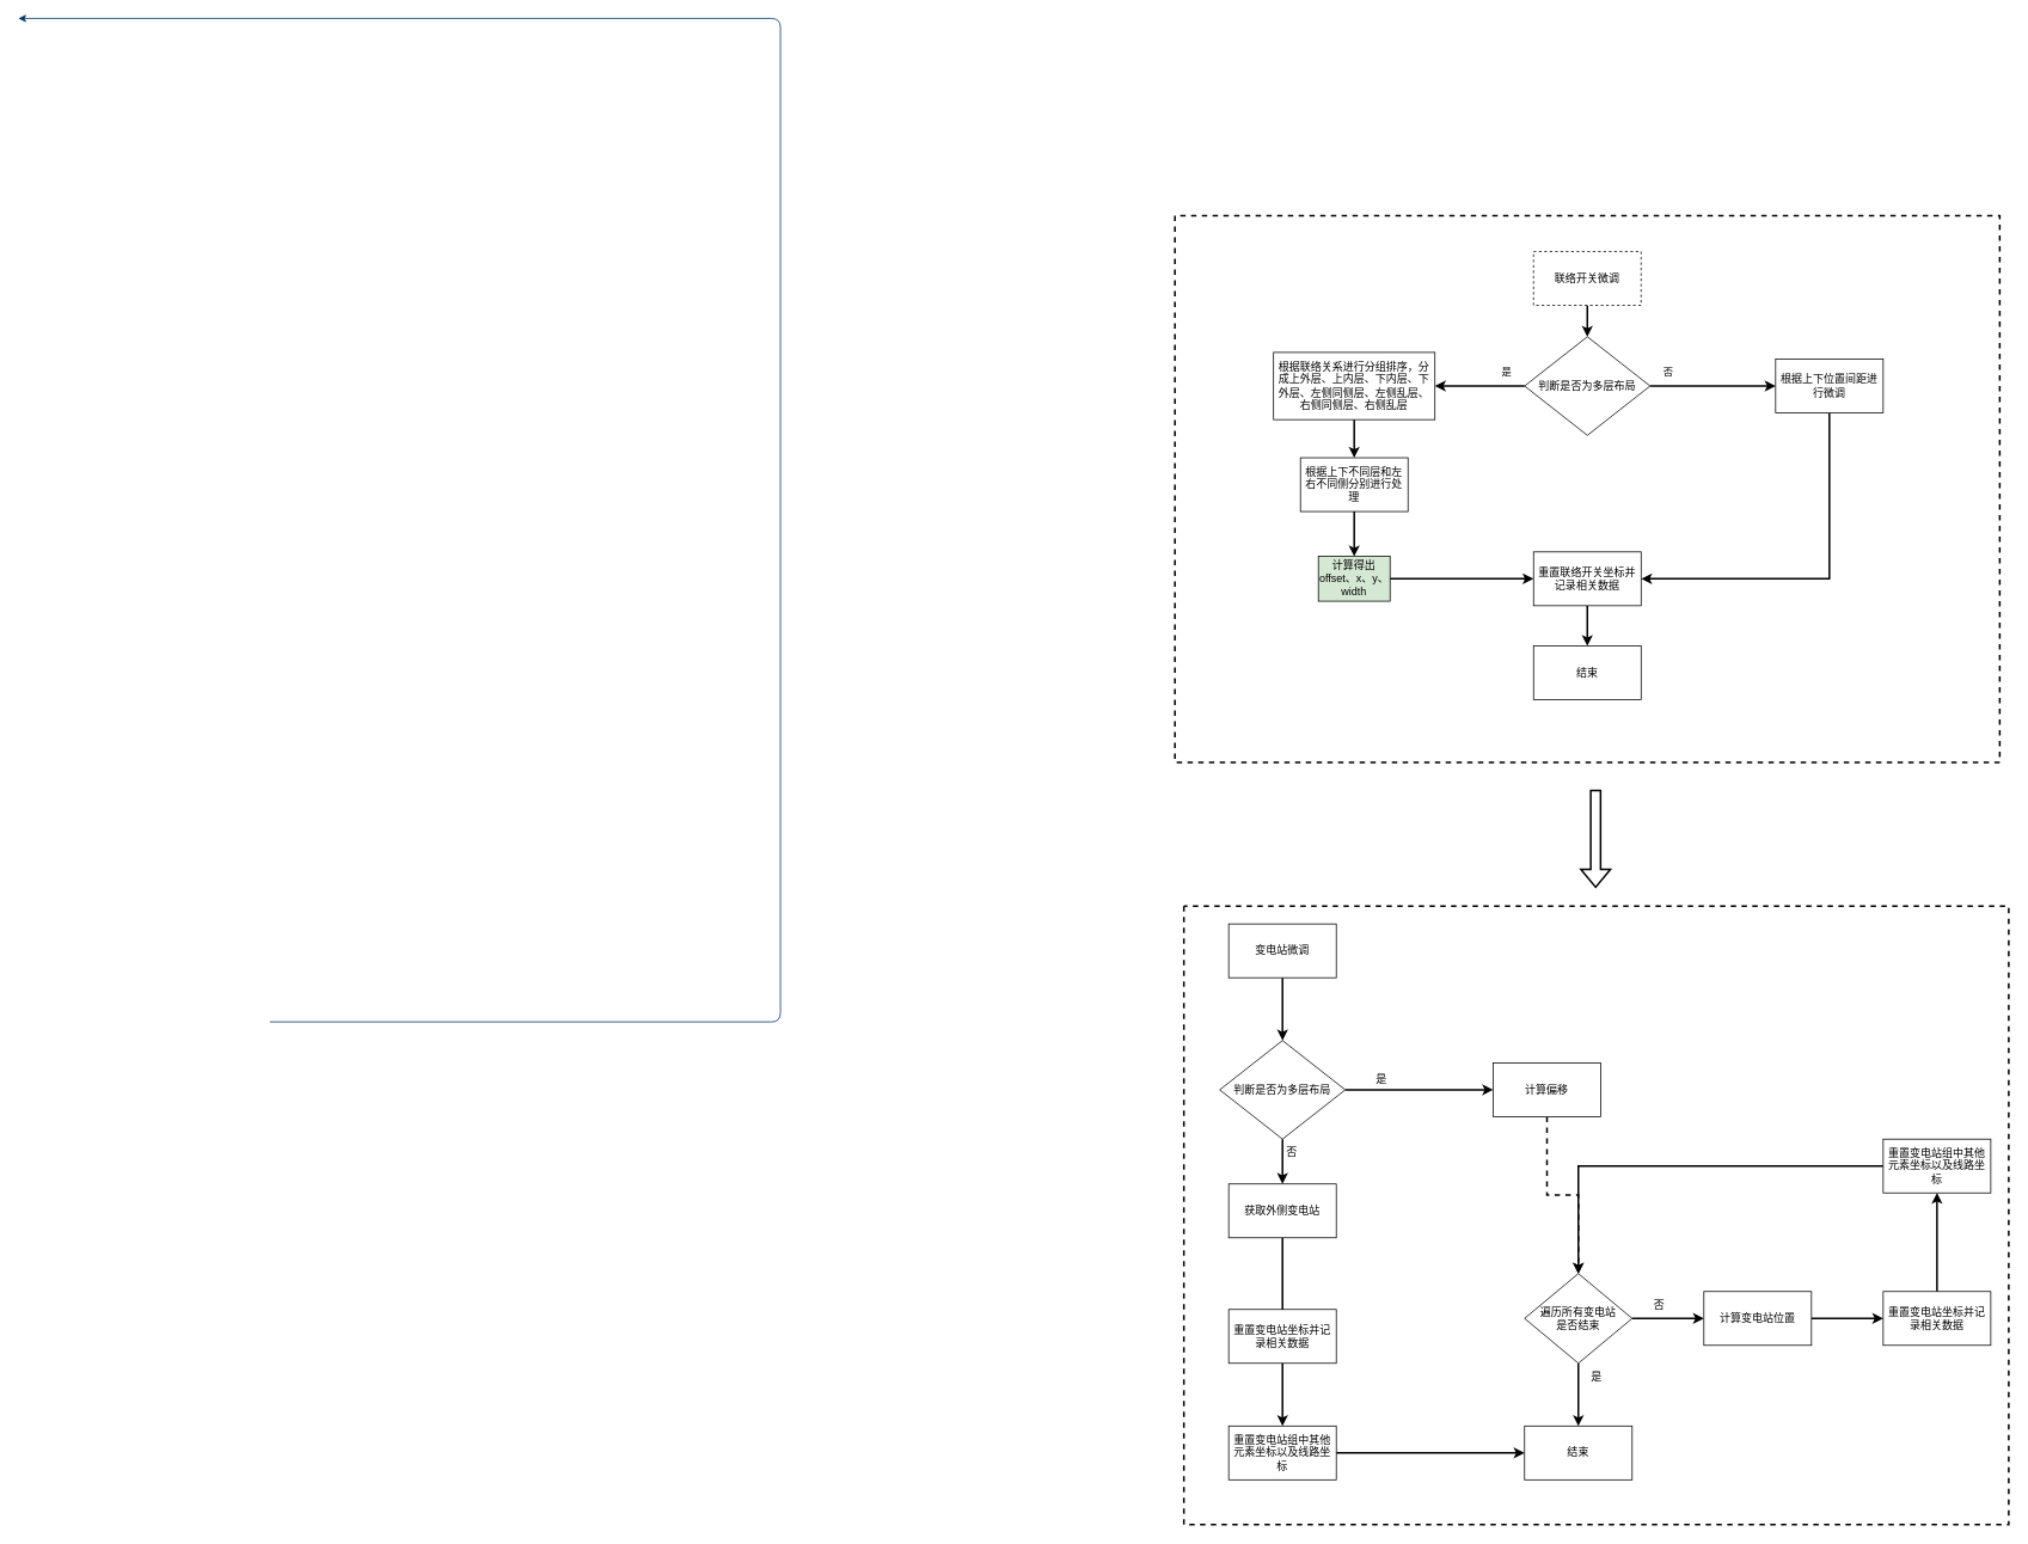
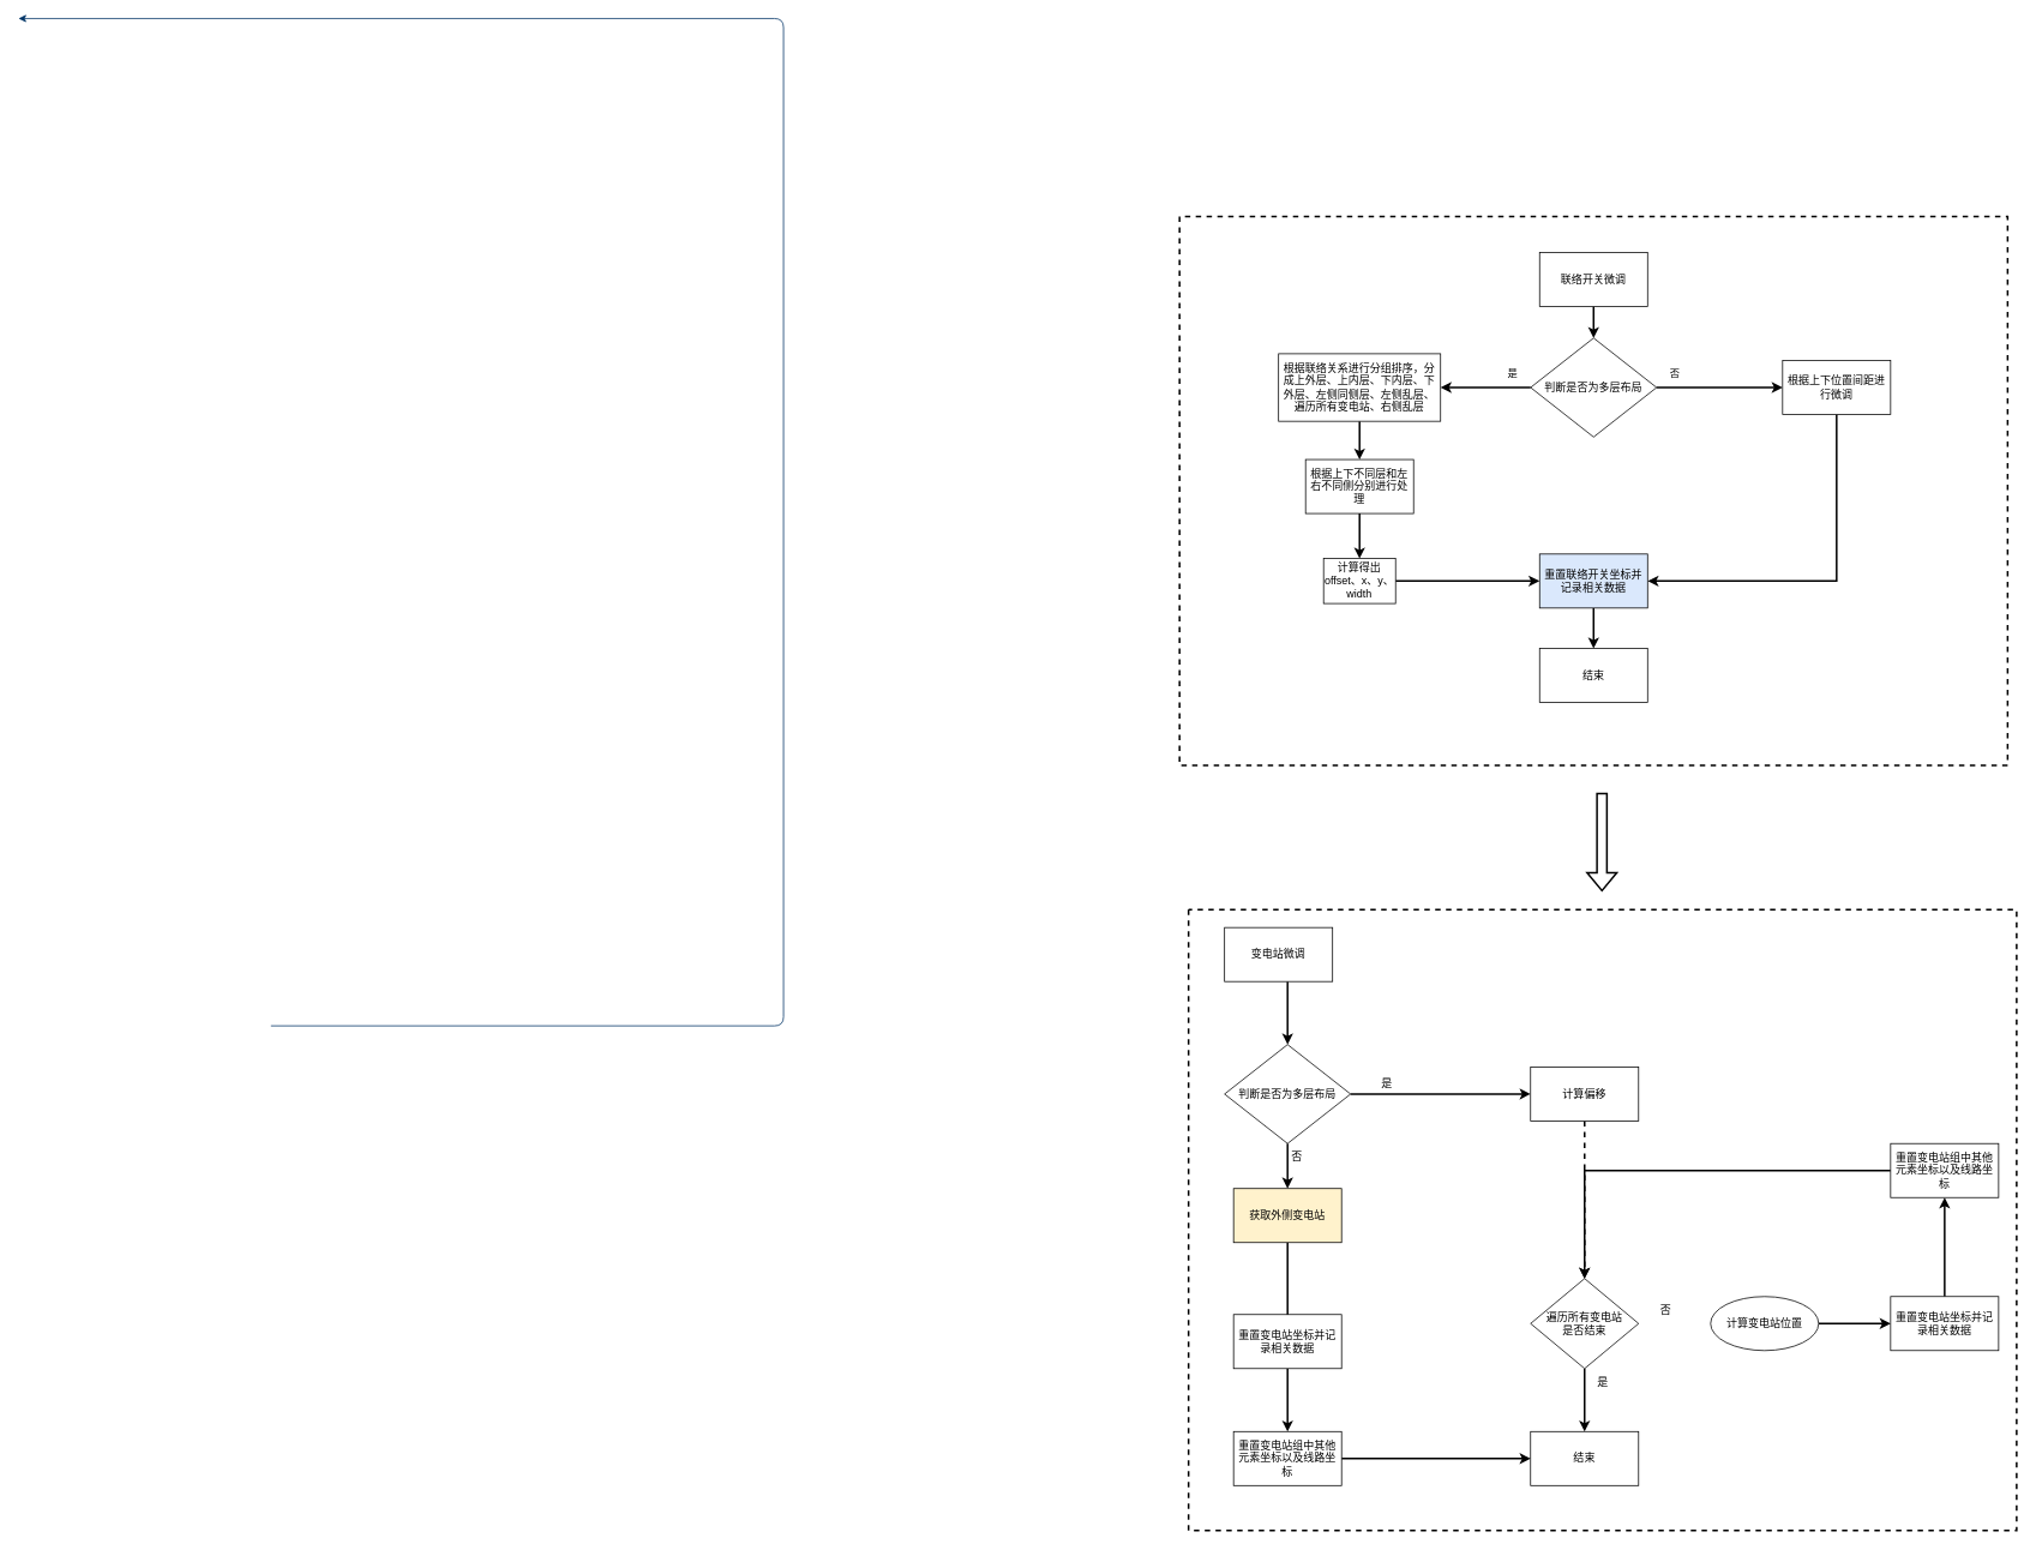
  <mxCell id="0" />
  <mxCell id="1" parent="0" />
  <mxCell id="2" value="" style="edgeStyle=elbowEdgeStyle;elbow=horizontal;exitX=1;exitY=0.5;exitPerimeter=0;entryX=0.905;entryY=0.5;entryPerimeter=0;fontStyle=1;strokeColor=#003366;strokeWidth=1;html=1;" parent="1" edge="1"><mxGeometry width="100" height="100" as="geometry"><mxPoint x="300.5" y="1139.25" as="sourcePoint" /><mxPoint x="20" as="targetPoint" y="20" /><Array as="points"><mxPoint x="870" y="1340" /></Array></mxGeometry></mxCell>
  <mxCell id="3" value="" style="edgeStyle=orthogonalEdgeStyle;rounded=0;orthogonalLoop=1;jettySize=auto;html=1;strokeWidth=2;" edge="1" parent="1" source="4" target="7"><mxGeometry relative="1" as="geometry"><Array as="points"><mxPoint x="1430" y="1110" /><mxPoint x="1430" y="1110" /></Array></mxGeometry></mxCell>
- <mxCell id="4" value="变电站微调" style="rounded=0;whiteSpace=wrap;html=1;" vertex="1" parent="1"><mxGeometry x="1370" y="1030" width="120" height="60" as="geometry" /></mxCell>
+ <mxCell id="4" value="变电站微调" style="rounded=0;whiteSpace=wrap;html=1;" vertex="1" parent="1"><mxGeometry x="1360" y="1030" width="120" height="60" as="geometry" /></mxCell>
  <mxCell id="5" value="" style="edgeStyle=orthogonalEdgeStyle;rounded=0;orthogonalLoop=1;jettySize=auto;html=1;strokeWidth=2;" edge="1" parent="1" source="7" target="9"><mxGeometry relative="1" as="geometry"><Array as="points"><mxPoint x="1520" y="1215" /><mxPoint x="1520" y="1215" /></Array></mxGeometry></mxCell>
  <mxCell id="6" value="" style="edgeStyle=orthogonalEdgeStyle;rounded=0;orthogonalLoop=1;jettySize=auto;html=1;strokeWidth=2;" edge="1" parent="1" source="7" target="12"><mxGeometry relative="1" as="geometry"><Array as="points"><mxPoint x="1430" y="1290" /><mxPoint x="1430" y="1290" /></Array></mxGeometry></mxCell>
  <mxCell id="7" value="判断是否为多层布局" style="rhombus;whiteSpace=wrap;html=1;rounded=0;" vertex="1" parent="1"><mxGeometry x="1360" y="1160" width="140" height="110" as="geometry" /></mxCell>
  <mxCell id="8" value="" style="edgeStyle=orthogonalEdgeStyle;rounded=0;orthogonalLoop=1;jettySize=auto;html=1;strokeWidth=2;dashed=1;" edge="1" parent="1" source="9" target="16"><mxGeometry relative="1" as="geometry" /></mxCell>
- <mxCell id="9" value="计算偏移" style="whiteSpace=wrap;html=1;rounded=0;" vertex="1" parent="1"><mxGeometry x="1665" y="1185" width="120" height="60" as="geometry" /></mxCell>
+ <mxCell id="9" value="计算偏移" style="whiteSpace=wrap;html=1;rounded=0;" vertex="1" parent="1"><mxGeometry x="1700" y="1185" width="120" height="60" as="geometry" /></mxCell>
  <mxCell id="10" value="是" style="text;html=1;align=center;verticalAlign=middle;resizable=0;points=[];autosize=1;strokeColor=none;fillColor=none;" vertex="1" parent="1"><mxGeometry x="1520" y="1188" width="40" height="30" as="geometry" /></mxCell>
  <mxCell id="11" style="edgeStyle=orthogonalEdgeStyle;rounded=0;orthogonalLoop=1;jettySize=auto;html=1;exitX=0.5;exitY=1;exitDx=0;exitDy=0;entryX=0.5;entryY=0;entryDx=0;entryDy=0;strokeWidth=2;" edge="1" parent="1" source="12" target="27"><mxGeometry relative="1" as="geometry"><Array as="points"><mxPoint x="1430" y="1470" /><mxPoint x="1430" y="1470" /></Array></mxGeometry></mxCell>
- <mxCell id="12" value="获取外侧变电站" style="whiteSpace=wrap;html=1;rounded=0;" vertex="1" parent="1"><mxGeometry x="1370" y="1320" width="120" height="60" as="geometry" /></mxCell>
+ <mxCell id="12" value="获取外侧变电站" style="whiteSpace=wrap;html=1;rounded=0;fillColor=#fff2cc;" vertex="1" parent="1"><mxGeometry x="1370" y="1320" width="120" height="60" as="geometry" /></mxCell>
  <mxCell id="13" value="否" style="text;html=1;align=center;verticalAlign=middle;resizable=0;points=[];autosize=1;strokeColor=none;fillColor=none;" vertex="1" parent="1"><mxGeometry x="1420" y="1270" width="40" height="30" as="geometry" /></mxCell>
  <mxCell id="14" value="" style="edgeStyle=orthogonalEdgeStyle;rounded=0;orthogonalLoop=1;jettySize=auto;html=1;strokeWidth=2;" edge="1" parent="1" source="16" target="22"><mxGeometry relative="1" as="geometry" /></mxCell>
- <mxCell id="15" style="edgeStyle=orthogonalEdgeStyle;rounded=0;orthogonalLoop=1;jettySize=auto;html=1;exitX=1;exitY=0.5;exitDx=0;exitDy=0;entryX=0;entryY=0.5;entryDx=0;entryDy=0;strokeWidth=2;" edge="1" parent="1" source="16" target="25"><mxGeometry relative="1" as="geometry" /></mxCell>
  <mxCell id="16" value="遍历所有变电站&lt;br&gt;是否结束" style="rhombus;whiteSpace=wrap;html=1;rounded=0;" vertex="1" parent="1"><mxGeometry x="1700" y="1420" width="120" height="100" as="geometry" /></mxCell>
  <mxCell id="17" value="" style="edgeStyle=orthogonalEdgeStyle;rounded=0;orthogonalLoop=1;jettySize=auto;html=1;strokeWidth=2;" edge="1" parent="1" source="18" target="20"><mxGeometry relative="1" as="geometry" /></mxCell>
  <mxCell id="18" value="重置变电站坐标并记录相关数据" style="whiteSpace=wrap;html=1;rounded=0;" vertex="1" parent="1"><mxGeometry x="2100" y="1440" width="120" height="60" as="geometry" /></mxCell>
  <mxCell id="19" style="edgeStyle=orthogonalEdgeStyle;rounded=0;orthogonalLoop=1;jettySize=auto;html=1;exitX=0;exitY=0.5;exitDx=0;exitDy=0;entryX=0.5;entryY=0;entryDx=0;entryDy=0;strokeWidth=2;" edge="1" parent="1" source="20" target="16"><mxGeometry relative="1" as="geometry" /></mxCell>
  <mxCell id="20" value="重置变电站组中其他元素坐标以及线路坐标" style="whiteSpace=wrap;html=1;rounded=0;" vertex="1" parent="1"><mxGeometry x="2100" y="1270" width="120" height="60" as="geometry" /></mxCell>
  <mxCell id="21" value="否" style="text;html=1;align=center;verticalAlign=middle;resizable=0;points=[];autosize=1;strokeColor=none;fillColor=none;" vertex="1" parent="1"><mxGeometry x="1830" y="1440" width="40" height="30" as="geometry" /></mxCell>
  <mxCell id="22" value="结束" style="whiteSpace=wrap;html=1;rounded=0;" vertex="1" parent="1"><mxGeometry x="1700" y="1590" width="120" height="60" as="geometry" /></mxCell>
  <mxCell id="23" value="是" style="text;html=1;align=center;verticalAlign=middle;resizable=0;points=[];autosize=1;strokeColor=none;fillColor=none;" vertex="1" parent="1"><mxGeometry x="1760" y="1520" width="40" height="30" as="geometry" /></mxCell>
  <mxCell id="24" style="edgeStyle=orthogonalEdgeStyle;rounded=0;orthogonalLoop=1;jettySize=auto;html=1;exitX=1;exitY=0.5;exitDx=0;exitDy=0;entryX=0;entryY=0.5;entryDx=0;entryDy=0;strokeWidth=2;" edge="1" parent="1" source="25" target="18"><mxGeometry relative="1" as="geometry" /></mxCell>
- <mxCell id="25" value="计算变电站位置" style="whiteSpace=wrap;html=1;rounded=0;" vertex="1" parent="1"><mxGeometry x="1900" y="1440" width="120" height="60" as="geometry" /></mxCell>
+ <mxCell id="25" value="计算变电站位置" style="ellipse;whiteSpace=wrap;html=1;" vertex="1" parent="1"><mxGeometry x="1900" y="1440" width="120" height="60" as="geometry" /></mxCell>
  <mxCell id="26" style="edgeStyle=orthogonalEdgeStyle;rounded=0;orthogonalLoop=1;jettySize=auto;html=1;exitX=0.5;exitY=1;exitDx=0;exitDy=0;entryX=0.5;entryY=0;entryDx=0;entryDy=0;strokeWidth=2;" edge="1" parent="1" source="27" target="29"><mxGeometry relative="1" as="geometry" /></mxCell>
  <mxCell id="27" value="重置变电站坐标并记录相关数据" style="whiteSpace=wrap;html=1;rounded=0;" vertex="1" parent="1"><mxGeometry x="1370" y="1460" width="120" height="60" as="geometry" /></mxCell>
  <mxCell id="28" style="edgeStyle=orthogonalEdgeStyle;shape=connector;rounded=0;orthogonalLoop=1;jettySize=auto;html=1;exitX=1;exitY=0.5;exitDx=0;exitDy=0;entryX=0;entryY=0.5;entryDx=0;entryDy=0;labelBackgroundColor=default;strokeColor=default;strokeWidth=2;fontFamily=Helvetica;fontSize=11;fontColor=default;endArrow=classic;" edge="1" parent="1" source="29" target="22"><mxGeometry relative="1" as="geometry" /></mxCell>
  <mxCell id="29" value="重置变电站组中其他元素坐标以及线路坐标" style="whiteSpace=wrap;html=1;rounded=0;" vertex="1" parent="1"><mxGeometry x="1370" y="1590" width="120" height="60" as="geometry" /></mxCell>
  <mxCell id="30" style="edgeStyle=orthogonalEdgeStyle;rounded=0;orthogonalLoop=1;jettySize=auto;html=1;exitX=0.5;exitY=1;exitDx=0;exitDy=0;entryX=0.5;entryY=0;entryDx=0;entryDy=0;strokeWidth=2;" edge="1" parent="1" source="31" target="34"><mxGeometry relative="1" as="geometry" /></mxCell>
- <mxCell id="31" value="联络开关微调" style="rounded=0;whiteSpace=wrap;html=1;dashed=1;" vertex="1" parent="1"><mxGeometry x="1710" y="280" width="120" height="60" as="geometry" /></mxCell>
+ <mxCell id="31" value="联络开关微调" style="rounded=0;whiteSpace=wrap;html=1;" vertex="1" parent="1"><mxGeometry x="1710" y="280" width="120" height="60" as="geometry" /></mxCell>
  <mxCell id="32" value="" style="edgeStyle=orthogonalEdgeStyle;shape=connector;rounded=0;orthogonalLoop=1;jettySize=auto;html=1;labelBackgroundColor=default;strokeColor=default;strokeWidth=2;fontFamily=Helvetica;fontSize=11;fontColor=default;endArrow=classic;" edge="1" parent="1" source="34" target="36"><mxGeometry relative="1" as="geometry" /></mxCell>
  <mxCell id="33" style="edgeStyle=orthogonalEdgeStyle;shape=connector;rounded=0;orthogonalLoop=1;jettySize=auto;html=1;exitX=1;exitY=0.5;exitDx=0;exitDy=0;entryX=0;entryY=0.5;entryDx=0;entryDy=0;labelBackgroundColor=default;strokeColor=default;strokeWidth=2;fontFamily=Helvetica;fontSize=11;fontColor=default;endArrow=classic;" edge="1" parent="1" source="34" target="45"><mxGeometry relative="1" as="geometry" /></mxCell>
  <mxCell id="34" value="判断是否为多层布局" style="rhombus;whiteSpace=wrap;html=1;rounded=0;" vertex="1" parent="1"><mxGeometry x="1700" y="375" width="140" height="110" as="geometry" /></mxCell>
  <mxCell id="35" value="" style="edgeStyle=orthogonalEdgeStyle;shape=connector;rounded=0;orthogonalLoop=1;jettySize=auto;html=1;labelBackgroundColor=default;strokeColor=default;strokeWidth=2;fontFamily=Helvetica;fontSize=11;fontColor=default;endArrow=classic;" edge="1" parent="1" source="36" target="38"><mxGeometry relative="1" as="geometry" /></mxCell>
- <mxCell id="36" value="根据联络关系进行分组排序，分成上外层、上内层、下内层、下外层、左侧同侧层、左侧乱层、右侧同侧层、右侧乱层" style="whiteSpace=wrap;html=1;rounded=0;" vertex="1" parent="1"><mxGeometry x="1420" y="392.5" width="180" height="75" as="geometry" /></mxCell>
+ <mxCell id="36" value="根据联络关系进行分组排序，分成上外层、上内层、下内层、下外层、左侧同侧层、左侧乱层、遍历所有变电站、右侧乱层" style="whiteSpace=wrap;html=1;rounded=0;" vertex="1" parent="1"><mxGeometry x="1420" y="392.5" width="180" height="75" as="geometry" /></mxCell>
  <mxCell id="37" value="" style="edgeStyle=orthogonalEdgeStyle;shape=connector;rounded=0;orthogonalLoop=1;jettySize=auto;html=1;labelBackgroundColor=default;strokeColor=default;strokeWidth=2;fontFamily=Helvetica;fontSize=11;fontColor=default;endArrow=classic;" edge="1" parent="1" source="38" target="40"><mxGeometry relative="1" as="geometry" /></mxCell>
  <mxCell id="38" value="根据上下不同层和左右不同侧分别进行处理" style="whiteSpace=wrap;html=1;rounded=0;" vertex="1" parent="1"><mxGeometry x="1450" y="510" width="120" height="60" as="geometry" /></mxCell>
  <mxCell id="39" value="" style="edgeStyle=orthogonalEdgeStyle;shape=connector;rounded=0;orthogonalLoop=1;jettySize=auto;html=1;labelBackgroundColor=default;strokeColor=default;strokeWidth=2;fontFamily=Helvetica;fontSize=11;fontColor=default;endArrow=classic;" edge="1" parent="1" source="40" target="42"><mxGeometry relative="1" as="geometry" /></mxCell>
- <mxCell id="40" value="计算得出offset、x、y、width" style="whiteSpace=wrap;html=1;rounded=0;fillColor=#d5e8d4;" vertex="1" parent="1"><mxGeometry x="1470" y="620" width="80" height="50" as="geometry" /></mxCell>
+ <mxCell id="40" value="计算得出offset、x、y、width" style="whiteSpace=wrap;html=1;rounded=0;" vertex="1" parent="1"><mxGeometry x="1470" y="620" width="80" height="50" as="geometry" /></mxCell>
  <mxCell id="41" value="" style="edgeStyle=orthogonalEdgeStyle;shape=connector;rounded=0;orthogonalLoop=1;jettySize=auto;html=1;labelBackgroundColor=default;strokeColor=default;strokeWidth=2;fontFamily=Helvetica;fontSize=11;fontColor=default;endArrow=classic;" edge="1" parent="1" source="42"><mxGeometry relative="1" as="geometry"><mxPoint x="1770" y="720" as="targetPoint" /></mxGeometry></mxCell>
- <mxCell id="42" value="重置联络开关坐标并记录相关数据" style="whiteSpace=wrap;html=1;rounded=0;" vertex="1" parent="1"><mxGeometry x="1710" y="615" width="120" height="60" as="geometry" /></mxCell>
+ <mxCell id="42" value="重置联络开关坐标并记录相关数据" style="whiteSpace=wrap;html=1;rounded=0;fillColor=#dae8fc;" vertex="1" parent="1"><mxGeometry x="1710" y="615" width="120" height="60" as="geometry" /></mxCell>
  <mxCell id="43" value="结束" style="whiteSpace=wrap;html=1;rounded=0;" vertex="1" parent="1"><mxGeometry x="1710" y="720" width="120" height="60" as="geometry" /></mxCell>
  <mxCell id="44" style="edgeStyle=orthogonalEdgeStyle;shape=connector;rounded=0;orthogonalLoop=1;jettySize=auto;html=1;exitX=0.5;exitY=1;exitDx=0;exitDy=0;entryX=1;entryY=0.5;entryDx=0;entryDy=0;labelBackgroundColor=default;strokeColor=default;strokeWidth=2;fontFamily=Helvetica;fontSize=11;fontColor=default;endArrow=classic;" edge="1" parent="1" source="45" target="42"><mxGeometry relative="1" as="geometry" /></mxCell>
  <mxCell id="45" value="根据上下位置间距进行微调" style="whiteSpace=wrap;html=1;rounded=0;" vertex="1" parent="1"><mxGeometry x="1980" y="400" width="120" height="60" as="geometry" /></mxCell>
  <mxCell id="46" value="否" style="text;html=1;align=center;verticalAlign=middle;resizable=0;points=[];autosize=1;strokeColor=none;fillColor=none;fontSize=11;fontFamily=Helvetica;fontColor=default;" vertex="1" parent="1"><mxGeometry x="1840" y="400" width="40" height="30" as="geometry" /></mxCell>
  <mxCell id="47" value="是" style="text;html=1;align=center;verticalAlign=middle;resizable=0;points=[];autosize=1;strokeColor=none;fillColor=none;fontSize=11;fontFamily=Helvetica;fontColor=default;" vertex="1" parent="1"><mxGeometry x="1660" y="400" width="40" height="30" as="geometry" /></mxCell>
  <mxCell id="48" value="" style="endArrow=none;dashed=1;html=1;rounded=0;labelBackgroundColor=default;strokeColor=default;strokeWidth=2;fontFamily=Helvetica;fontSize=11;fontColor=default;shape=connector;" edge="1" parent="1"><mxGeometry width="50" height="50" relative="1" as="geometry"><mxPoint x="1310" y="240" as="sourcePoint" /><mxPoint x="1310" y="240" as="targetPoint" /><Array as="points"><mxPoint x="1310" y="850" /><mxPoint x="1760" y="850" /><mxPoint x="2230" y="850" /><mxPoint x="2230" y="240" /></Array></mxGeometry></mxCell>
  <mxCell id="49" value="" style="shape=flexArrow;endArrow=classic;html=1;rounded=0;labelBackgroundColor=default;strokeColor=default;strokeWidth=2;fontFamily=Helvetica;fontSize=11;fontColor=default;" edge="1" parent="1"><mxGeometry width="50" height="50" relative="1" as="geometry"><mxPoint x="1779.29" y="880" as="sourcePoint" /><mxPoint x="1779.29" y="990" as="targetPoint" /></mxGeometry></mxCell>
  <mxCell id="50" value="" style="endArrow=none;dashed=1;html=1;rounded=0;labelBackgroundColor=default;strokeColor=default;strokeWidth=2;fontFamily=Helvetica;fontSize=11;fontColor=default;shape=connector;" edge="1" parent="1"><mxGeometry width="50" height="50" relative="1" as="geometry"><mxPoint x="1320" y="1010" as="sourcePoint" /><mxPoint x="1320" y="1010" as="targetPoint" /><Array as="points"><mxPoint x="1320" y="1700" /><mxPoint x="2240" y="1700" /><mxPoint x="2240" y="1370" /><mxPoint x="2240" y="1010" /></Array></mxGeometry></mxCell>
